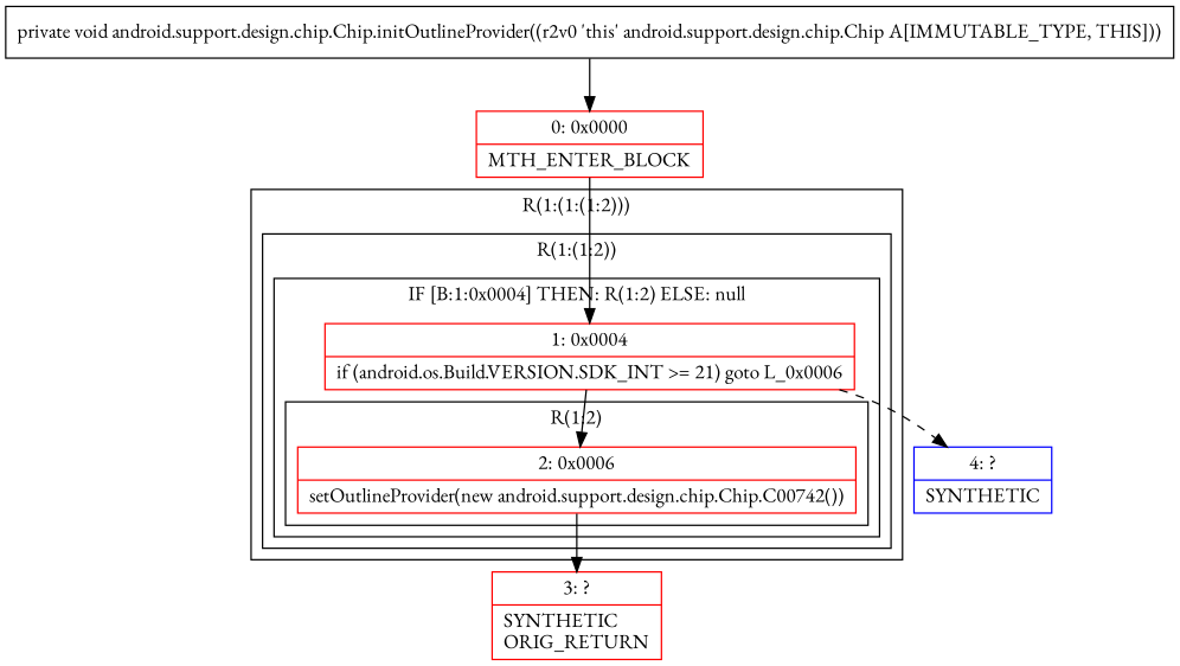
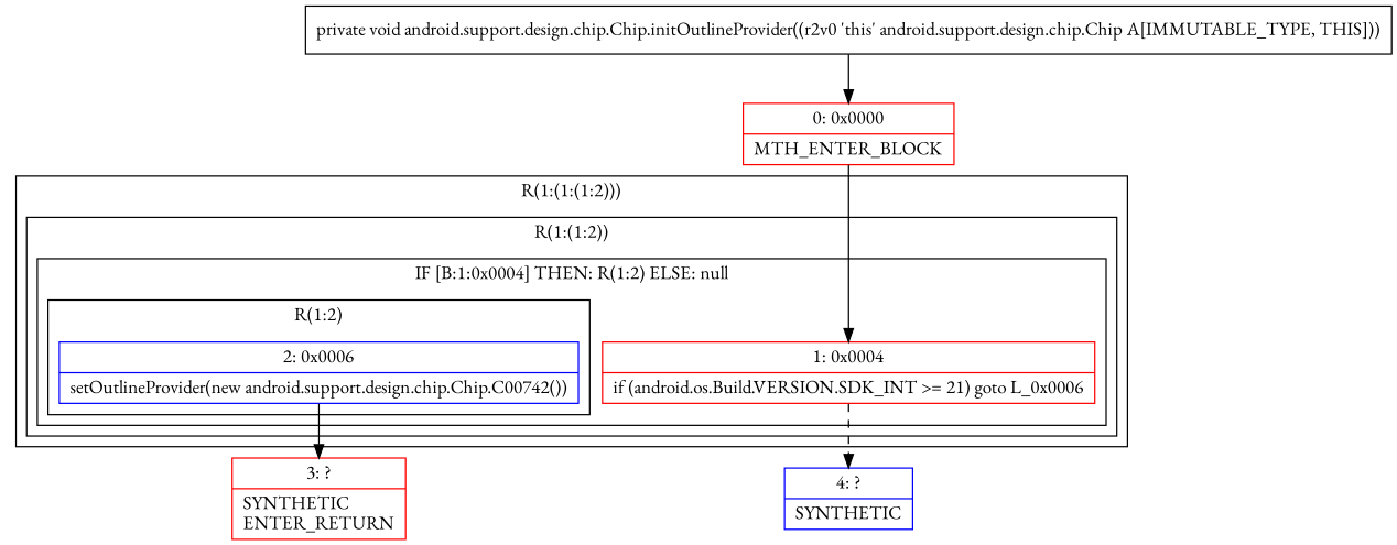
  digraph {
    fontname="EB Garamond"
    node [color=red fontname="EB Garamond" shape=record]
    edge [fontname="EB Garamond"]
-   n1 [label="{2\:\ 0x0006|setOutlineProvider(new android.support.design.chip.Chip.C00742())\l}"]
+   n1 [color=blue label="{2\:\ 0x0006|setOutlineProvider(new android.support.design.chip.Chip.C00742())\l}"]
    n2 [label="{1\:\ 0x0004|if (android.os.Build.VERSION.SDK_INT \>= 21) goto L_0x0006\l}"]
-   n3 [label="{3\:\ ?|SYNTHETIC\lORIG_RETURN\l}"]
+   n3 [label="{3\:\ ?|SYNTHETIC\lENTER_RETURN\l}"]
    n4 [color=blue label="{4\:\ ?|SYNTHETIC\l}"]
    n5 [label="{0\:\ 0x0000|MTH_ENTER_BLOCK\l}"]
    n6 [label="{private void android.support.design.chip.Chip.initOutlineProvider((r2v0 'this' android.support.design.chip.Chip A[IMMUTABLE_TYPE, THIS])) }" color=""]
    subgraph cluster_1 {
      label="R(1:(1:(1:2)))"
      subgraph cluster_2 {
        label="R(1:(1:2))"
        subgraph cluster_3 {
          label="IF [B:1:0x0004] THEN: R(1:2) ELSE: null"
          n2
          subgraph cluster_4 {
            label="R(1:2)"
            n1
          }
        }
      }
    }
    n1 -> n3
-   n2 -> n1
    n2 -> n4 [style=dashed]
    n5 -> n2
    n6 -> n5
  }
